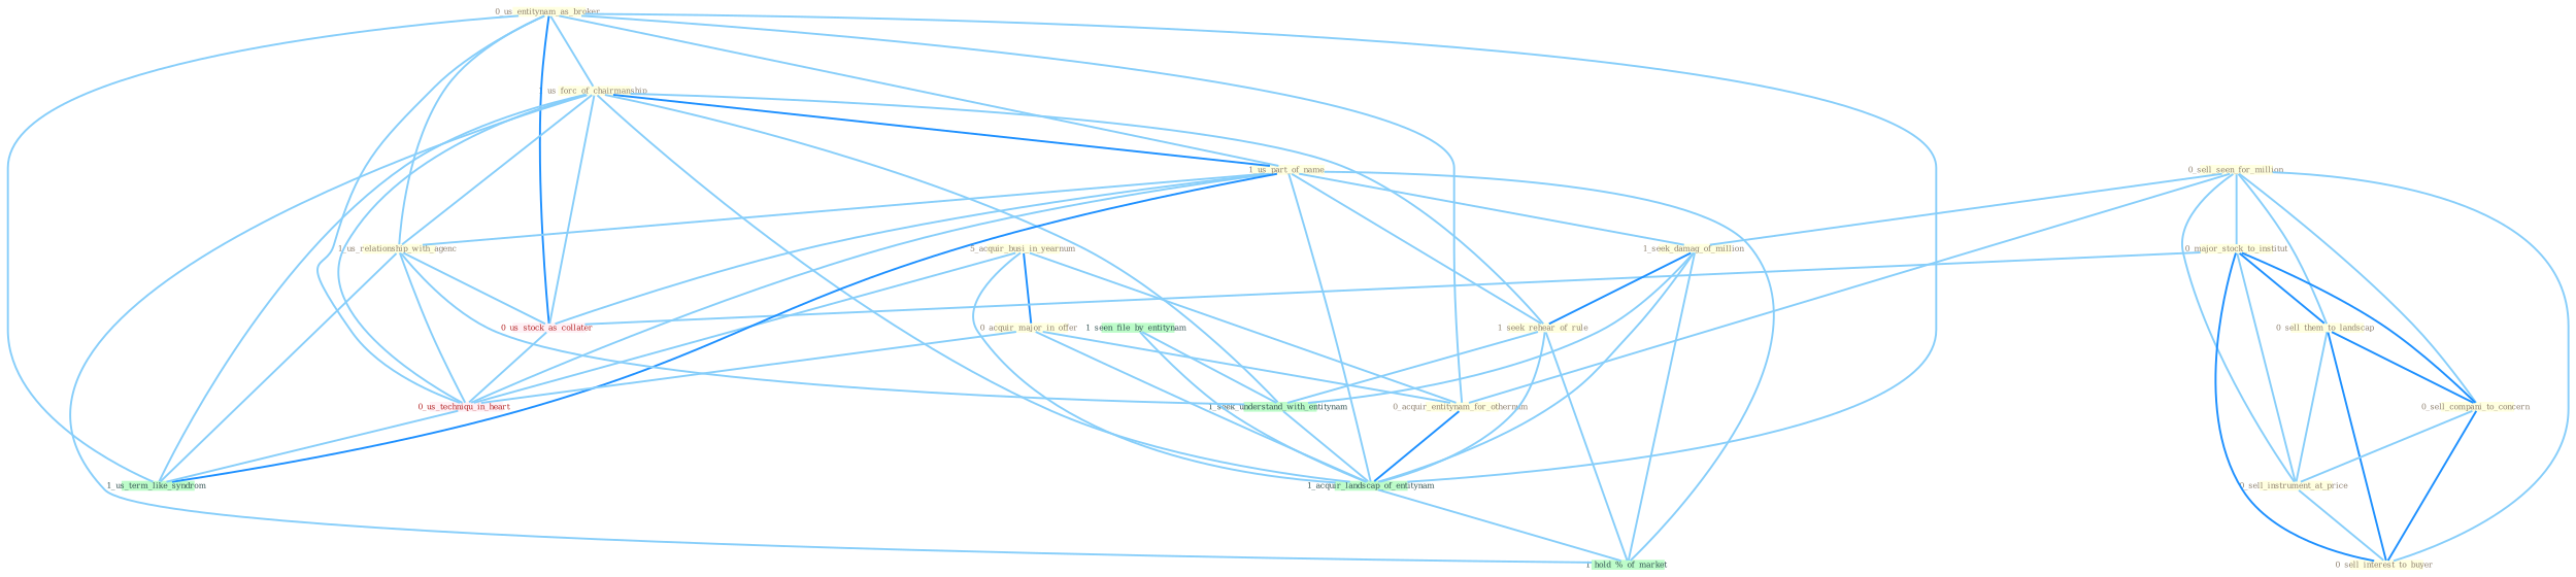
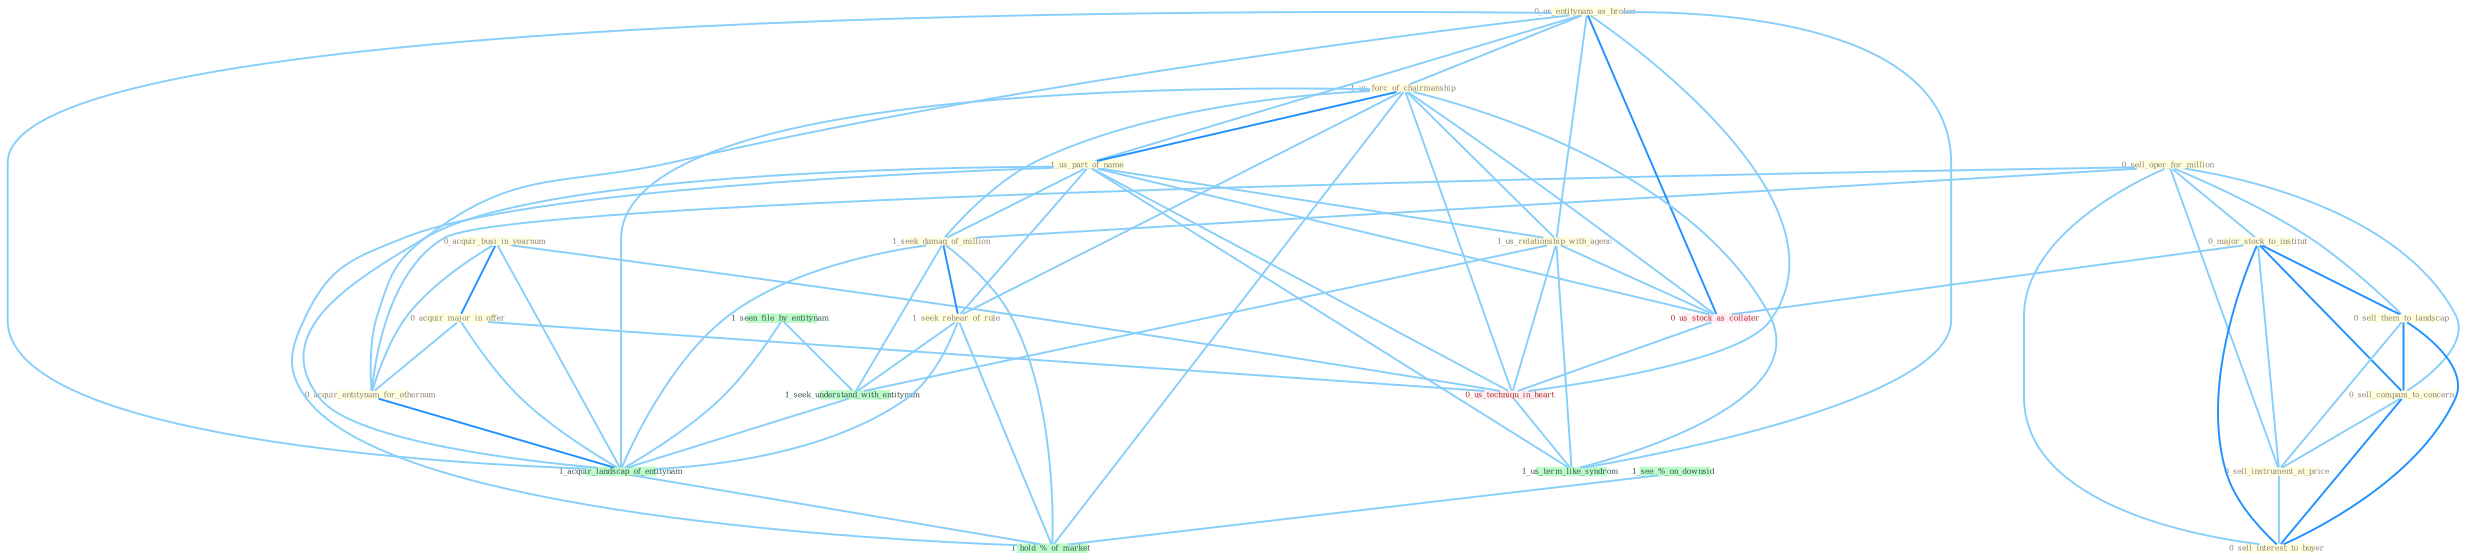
  graph {
    node [color="#ffffe0" fixedsize=true fontcolor="#8b7d6b" fontsize=4 shape=polygon style=filled]
    edge [color="#87cefa" w=1]
-   "0_acquir_busi_in_yearnum " [height=.06 width=.5 label="5_acquir_busi_in_yearnum"]
-   "0_sell_oper_for_million " [height=.06 width=.5 label="0_sell_seen_for_million"]
+   "0_acquir_busi_in_yearnum " [height=.06 width=.5]
+   "0_sell_oper_for_million " [height=.06 width=.5]
    n3 [height=.06 label="0_major_stock_to_institut" width=.5]
    "0_us_entitynam_as_broker " [height=.06 width=.5]
    "1_us_forc_of_chairmanship " [height=.06 width=.5]
    "0_sell_them_to_landscap " [height=.06 width=.5]
    "1_us_part_of_name " [height=.06 width=.5]
    "0_sell_compani_to_concern " [height=.06 width=.5]
    "0_acquir_major_in_offer " [height=.06 width=.5]
    "1_seek_damag_of_million " [height=.06 width=.5]
    "1_seek_rehear_of_rule " [height=.06 width=.5]
    "1_us_relationship_with_agenc " [height=.06 width=.5]
    "0_sell_instrument_at_price " [height=.06 width=.5]
    "0_sell_interest_to_buyer " [height=.06 width=.5]
    "0_acquir_entitynam_for_othernum " [height=.06 width=.5]
    "0_us_stock_as_collater " [color="#fff0f5" fontcolor="#b22222" height=.06 width=.5]
    "0_us_techniqu_in_heart " [color="#fff0f5" fontcolor="#b22222" height=.06 width=.5]
    n18 [color="#BDFCC9" fontcolor="#2f4f4f" height=.06 label="1_acquir_landscap_of_entitynam" width=.5]
    "1_us_term_like_syndrom " [color="#BDFCC9" fontcolor="#2f4f4f" height=.06 width=.5]
    "1_hold_%_of_market " [color="#BDFCC9" fontcolor="#2f4f4f" height=.06 width=.5]
    "1_seek_understand_with_entitynam " [color="#BDFCC9" fontcolor="#2f4f4f" height=.06 width=.5]
    "1_seen_file_by_entitynam " [color="#BDFCC9" fontcolor="#2f4f4f" height=.06 width=.5]
+   "1_see_%_on_downsid " [color="#BDFCC9" fontcolor="#2f4f4f" height=.06 width=.5]
    subgraph sub_1 {
      "0_acquir_busi_in_yearnum "
      "0_sell_oper_for_million "
      n3
      "0_us_entitynam_as_broker "
      "1_us_forc_of_chairmanship "
      "0_sell_them_to_landscap "
      "1_us_part_of_name "
      "0_sell_compani_to_concern "
      "0_acquir_major_in_offer "
      "1_seek_damag_of_million "
      "1_seek_rehear_of_rule "
      "1_us_relationship_with_agenc "
      "0_sell_instrument_at_price "
      "0_sell_interest_to_buyer "
      "0_acquir_entitynam_for_othernum "
    }
    subgraph sub_2 {
      "0_us_stock_as_collater "
      "0_us_techniqu_in_heart "
    }
    "0_acquir_busi_in_yearnum " -- "0_acquir_major_in_offer " [color="#1e90ff" w=2]
    "0_acquir_busi_in_yearnum " -- "0_acquir_entitynam_for_othernum "
    "0_acquir_busi_in_yearnum " -- "0_us_techniqu_in_heart "
    "0_acquir_busi_in_yearnum " -- n18
    "0_sell_oper_for_million " -- n3
    "0_sell_oper_for_million " -- "0_sell_them_to_landscap "
    "0_sell_oper_for_million " -- "0_sell_compani_to_concern "
    "0_sell_oper_for_million " -- "1_seek_damag_of_million "
    "0_sell_oper_for_million " -- "0_sell_instrument_at_price "
    "0_sell_oper_for_million " -- "0_sell_interest_to_buyer "
    "0_sell_oper_for_million " -- "0_acquir_entitynam_for_othernum "
    n3 -- "0_sell_them_to_landscap " [color="#1e90ff" w=2]
    n3 -- "0_sell_compani_to_concern " [color="#1e90ff" w=2]
    n3 -- "0_sell_instrument_at_price "
    n3 -- "0_sell_interest_to_buyer " [color="#1e90ff" w=2]
    n3 -- "0_us_stock_as_collater "
    "0_us_entitynam_as_broker " -- "1_us_forc_of_chairmanship "
    "0_us_entitynam_as_broker " -- "1_us_part_of_name "
    "0_us_entitynam_as_broker " -- "1_us_relationship_with_agenc "
    "0_us_entitynam_as_broker " -- "0_acquir_entitynam_for_othernum "
    "0_us_entitynam_as_broker " -- "0_us_stock_as_collater " [color="#1e90ff" w=2]
    "0_us_entitynam_as_broker " -- "0_us_techniqu_in_heart "
    "0_us_entitynam_as_broker " -- n18
    "0_us_entitynam_as_broker " -- "1_us_term_like_syndrom "
    "1_us_forc_of_chairmanship " -- "1_us_part_of_name " [color="#1e90ff" w=2]
-   "1_us_forc_of_chairmanship " -- "1_seek_understand_with_entitynam "
+   "1_us_forc_of_chairmanship " -- "1_seek_damag_of_million "
    "1_us_forc_of_chairmanship " -- "1_seek_rehear_of_rule "
    "1_us_forc_of_chairmanship " -- "1_us_relationship_with_agenc "
    "1_us_forc_of_chairmanship " -- "0_us_stock_as_collater "
    "1_us_forc_of_chairmanship " -- "0_us_techniqu_in_heart "
    "1_us_forc_of_chairmanship " -- n18
    "1_us_forc_of_chairmanship " -- "1_us_term_like_syndrom "
    "1_us_forc_of_chairmanship " -- "1_hold_%_of_market "
    "0_sell_them_to_landscap " -- "0_sell_compani_to_concern " [color="#1e90ff" w=2]
    "0_sell_them_to_landscap " -- "0_sell_instrument_at_price "
    "0_sell_them_to_landscap " -- "0_sell_interest_to_buyer " [color="#1e90ff" w=2]
    "1_us_part_of_name " -- "1_seek_damag_of_million "
    "1_us_part_of_name " -- "1_seek_rehear_of_rule "
    "1_us_part_of_name " -- "1_us_relationship_with_agenc "
    "1_us_part_of_name " -- "0_us_stock_as_collater "
    "1_us_part_of_name " -- "0_us_techniqu_in_heart "
    "1_us_part_of_name " -- n18
-   "1_us_part_of_name " -- "1_us_term_like_syndrom " [color="#1e90ff"]
+   "1_us_part_of_name " -- "1_us_term_like_syndrom "
    "1_us_part_of_name " -- "1_hold_%_of_market "
    "0_sell_compani_to_concern " -- "0_sell_instrument_at_price "
    "0_sell_compani_to_concern " -- "0_sell_interest_to_buyer " [color="#1e90ff" w=2]
    "0_acquir_major_in_offer " -- "0_acquir_entitynam_for_othernum "
    "0_acquir_major_in_offer " -- "0_us_techniqu_in_heart "
    "0_acquir_major_in_offer " -- n18
    "1_seek_damag_of_million " -- "1_seek_rehear_of_rule " [color="#1e90ff" w=2]
    "1_seek_damag_of_million " -- n18
    "1_seek_damag_of_million " -- "1_hold_%_of_market "
    "1_seek_damag_of_million " -- "1_seek_understand_with_entitynam "
    "1_seek_rehear_of_rule " -- n18
    "1_seek_rehear_of_rule " -- "1_hold_%_of_market "
    "1_seek_rehear_of_rule " -- "1_seek_understand_with_entitynam "
    "1_us_relationship_with_agenc " -- "0_us_stock_as_collater "
    "1_us_relationship_with_agenc " -- "0_us_techniqu_in_heart "
    "1_us_relationship_with_agenc " -- "1_us_term_like_syndrom "
    "1_us_relationship_with_agenc " -- "1_seek_understand_with_entitynam "
    "0_sell_instrument_at_price " -- "0_sell_interest_to_buyer "
    "0_acquir_entitynam_for_othernum " -- n18 [color="#1e90ff" w=2]
    "0_us_stock_as_collater " -- "0_us_techniqu_in_heart "
    "0_us_techniqu_in_heart " -- "1_us_term_like_syndrom "
    n18 -- "1_hold_%_of_market "
    "1_seek_understand_with_entitynam " -- n18
    "1_seen_file_by_entitynam " -- n18
    "1_seen_file_by_entitynam " -- "1_seek_understand_with_entitynam "
+   "1_see_%_on_downsid " -- "1_hold_%_of_market "
  }
